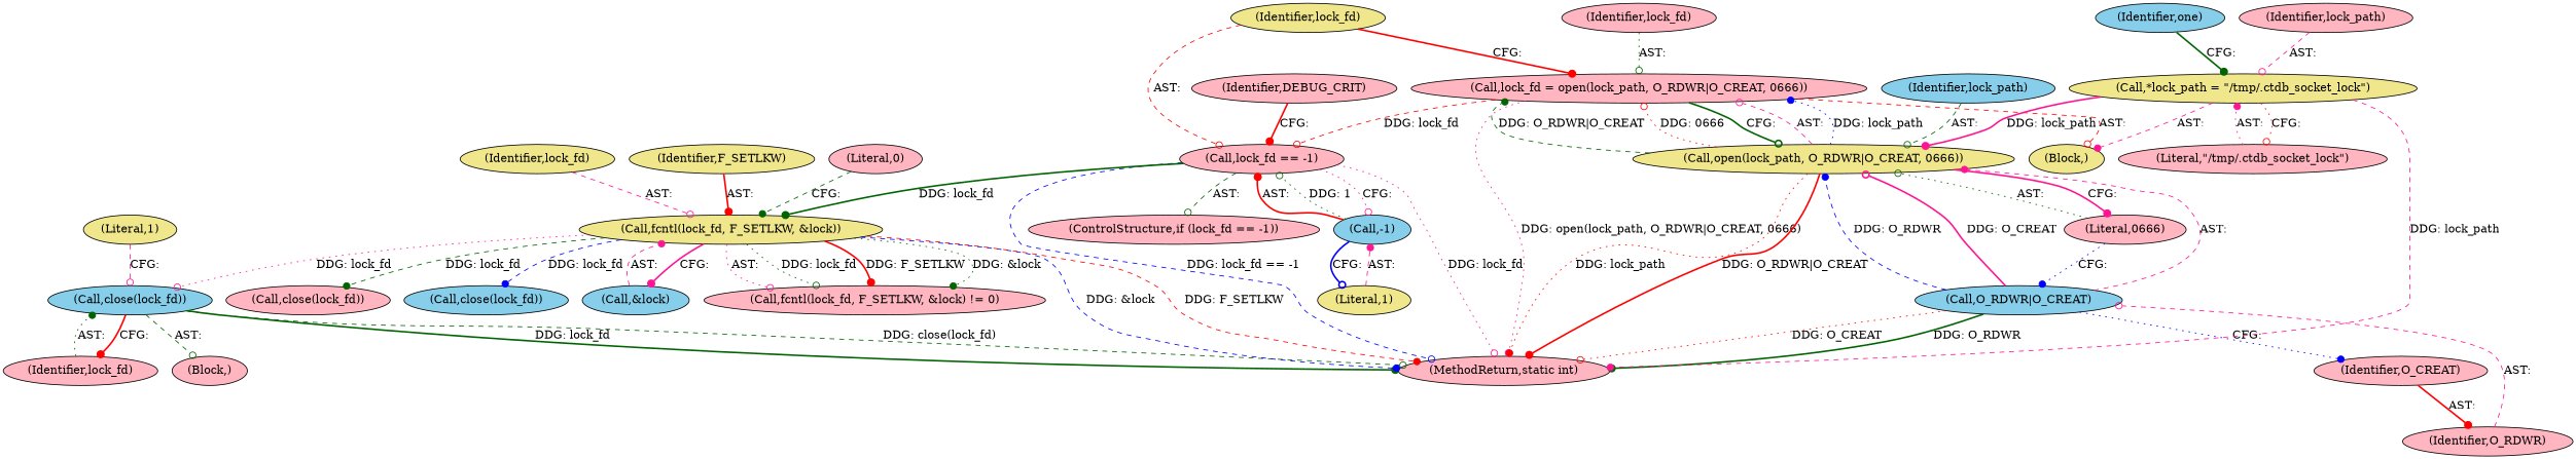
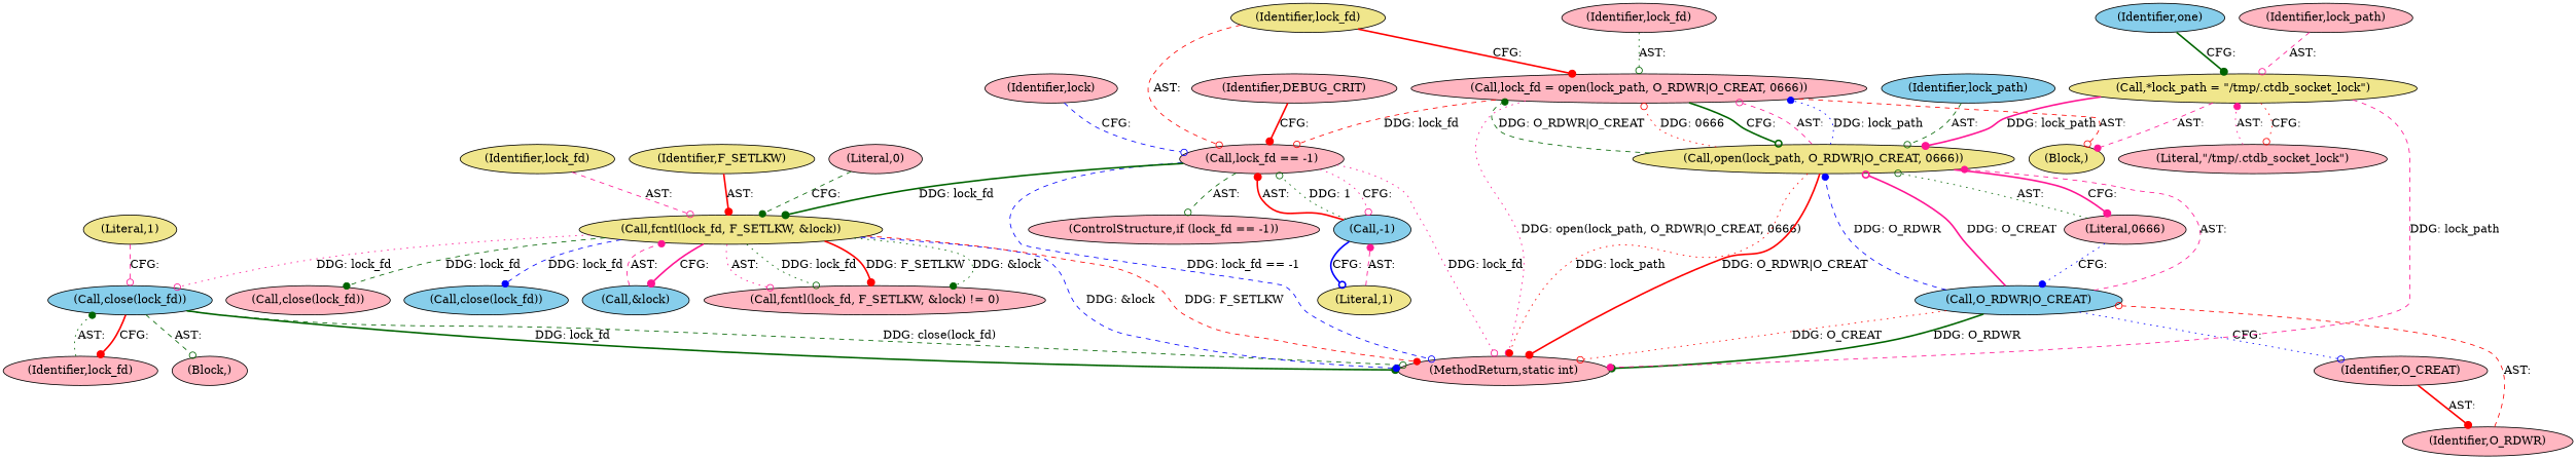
  digraph {
    node [fillcolor=lightpink style=filled]
    edge [arrowhead=dot color=deeppink style=dashed]
    n1 [fillcolor=skyblue label="(Call,close(lock_fd))"]
    n2 [label="(Identifier,lock_fd)"]
    n3 [label="(MethodReturn,static int)"]
    n4 [label="(Block,)"]
    n5 [fillcolor=khaki label="(Call,fcntl(lock_fd, F_SETLKW, &lock))"]
    n6 [label="(Call,close(lock_fd))"]
    n7 [fillcolor=skyblue label="(Call,close(lock_fd))"]
    n8 [fillcolor=skyblue label="(Call,&lock)"]
    n9 [label="(Call,fcntl(lock_fd, F_SETLKW, &lock) != 0)"]
    n10 [label="(Call,lock_fd == -1)"]
    n11 [fillcolor=skyblue label="(Call,-1)"]
    n12 [label="(ControlStructure,if (lock_fd == -1))"]
    n13 [fillcolor=khaki label="(Literal,1)"]
    n14 [label="(Call,lock_fd = open(lock_path, O_RDWR|O_CREAT, 0666))"]
    n15 [fillcolor=khaki label="(Call,open(lock_path, O_RDWR|O_CREAT, 0666))"]
    n16 [fillcolor=khaki label="(Block,)"]
    n17 [label="(Literal,0666)"]
    n18 [fillcolor=skyblue label="(Call,O_RDWR|O_CREAT)"]
    n19 [fillcolor=khaki label="(Call,*lock_path = \"/tmp/.ctdb_socket_lock\")"]
    n20 [label="(Literal,\"/tmp/.ctdb_socket_lock\")"]
    n21 [label="(Identifier,O_CREAT)"]
    n22 [label="(Identifier,O_RDWR)"]
    n23 [fillcolor=skyblue label="(Identifier,lock_path)"]
    n24 [label="(Identifier,lock_path)"]
    n25 [fillcolor=khaki label="(Identifier,lock_fd)"]
    n26 [fillcolor=khaki label="(Literal,1)"]
    n27 [fillcolor=khaki label="(Identifier,F_SETLKW)"]
    n28 [label="(Identifier,DEBUG_CRIT)"]
    n29 [label="(Literal,0)"]
+   n30 [label="(Identifier,lock)"]
    n31 [fillcolor=skyblue label="(Identifier,one)"]
    n32 [fillcolor=khaki label="(Identifier,lock_fd)"]
    n33 [label="(Identifier,lock_fd)"]
    n1 -> n2 [color=red label="CFG: " style=bold]
    n1 -> n3 [color=darkgreen label="DDG: lock_fd" style=bold]
    n1 -> n3 [arrowhead=odot color=darkgreen label="DDG: close(lock_fd)"]
    n1 -> n4 [arrowhead=odot color=darkgreen label="AST: "]
    n2 -> n1 [color=darkgreen label="AST: " style=dotted]
    n5 -> n1 [arrowhead=odot label="DDG: lock_fd" style=dotted]
    n5 -> n3 [color=blue label="DDG: &lock"]
    n5 -> n3 [color=red label="DDG: F_SETLKW"]
    n5 -> n6 [color=darkgreen label="DDG: lock_fd"]
    n5 -> n7 [color=blue label="DDG: lock_fd"]
    n5 -> n8 [label="CFG: " style=bold]
    n5 -> n9 [arrowhead=odot label="AST: " style=dotted]
    n5 -> n9 [arrowhead=odot color=darkgreen label="DDG: lock_fd" style=dotted]
    n5 -> n9 [color=red label="DDG: F_SETLKW" style=bold]
    n5 -> n9 [color=darkgreen label="DDG: &lock" style=dotted]
    n8 -> n5 [label="AST: "]
    n10 -> n3 [arrowhead=odot label="DDG: lock_fd" style=dotted]
    n10 -> n3 [arrowhead=odot color=blue label="DDG: lock_fd == -1"]
    n10 -> n5 [color=darkgreen label="DDG: lock_fd" style=bold]
    n10 -> n11 [arrowhead=odot label="CFG: " style=dotted]
    n10 -> n12 [arrowhead=odot color=darkgreen label="AST: "]
    n11 -> n10 [color=red label="AST: " style=bold]
    n11 -> n10 [arrowhead=odot color=darkgreen label="DDG: 1" style=dotted]
    n11 -> n13 [arrowhead=odot color=blue label="CFG: " style=bold]
    n13 -> n11 [label="AST: "]
    n14 -> n3 [label="DDG: open(lock_path, O_RDWR|O_CREAT, 0666)" style=dotted]
    n14 -> n10 [arrowhead=odot color=red label="DDG: lock_fd"]
    n14 -> n15 [arrowhead=odot color=darkgreen label="CFG: " style=bold]
    n14 -> n16 [arrowhead=odot color=red label="AST: "]
    n15 -> n3 [color=red label="DDG: lock_path" style=dotted]
    n15 -> n3 [color=red label="DDG: O_RDWR|O_CREAT" style=bold]
    n15 -> n14 [arrowhead=odot label="AST: "]
    n15 -> n14 [color=blue label="DDG: lock_path" style=dotted]
    n15 -> n14 [color=darkgreen label="DDG: O_RDWR|O_CREAT"]
    n15 -> n14 [arrowhead=odot color=red label="DDG: 0666" style=dotted]
    n15 -> n17 [label="CFG: " style=bold]
    n17 -> n15 [arrowhead=odot color=darkgreen label="AST: " style=dotted]
    n17 -> n18 [color=blue label="CFG: " style=dotted]
    n18 -> n3 [arrowhead=odot color=red label="DDG: O_CREAT" style=dotted]
    n18 -> n3 [color=darkgreen label="DDG: O_RDWR" style=bold]
    n18 -> n15 [label="AST: "]
    n18 -> n15 [color=blue label="DDG: O_RDWR"]
    n18 -> n15 [arrowhead=odot label="DDG: O_CREAT" style=bold]
-   n18 -> n21 [color=blue label="CFG: " style=dotted]
+   n18 -> n21 [arrowhead=odot color=blue label="CFG: " style=dotted]
    n19 -> n3 [label="DDG: lock_path"]
    n19 -> n15 [label="DDG: lock_path" style=bold]
    n19 -> n16 [label="AST: "]
    n19 -> n20 [arrowhead=odot color=red label="CFG: " style=dotted]
    n20 -> n19 [label="AST: " style=dotted]
    n21 -> n22 [color=red label="AST: " style=bold]
-   n22 -> n18 [arrowhead=odot label="AST: "]
+   n22 -> n18 [arrowhead=odot color=red label="AST: "]
    n23 -> n15 [arrowhead=odot color=darkgreen label="AST: "]
    n24 -> n19 [arrowhead=odot label="AST: "]
    n25 -> n5 [arrowhead=odot label="AST: "]
    n26 -> n1 [arrowhead=odot label="CFG: "]
    n27 -> n5 [color=red label="AST: " style=bold]
    n28 -> n10 [color=red label="CFG: " style=bold]
    n29 -> n5 [color=darkgreen label="CFG: "]
+   n30 -> n10 [arrowhead=odot color=blue label="CFG: "]
    n31 -> n19 [color=darkgreen label="CFG: " style=bold]
    n32 -> n10 [arrowhead=odot color=red label="AST: "]
    n32 -> n14 [color=red label="CFG: " style=bold]
    n33 -> n14 [arrowhead=odot color=darkgreen label="AST: " style=dotted]
  }
